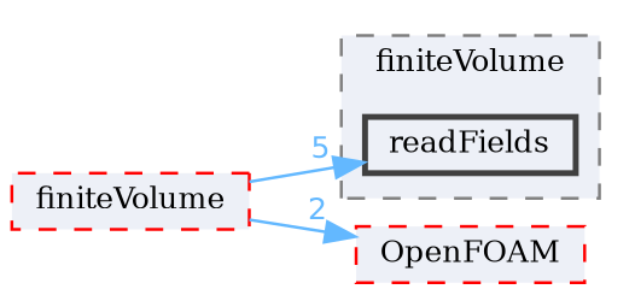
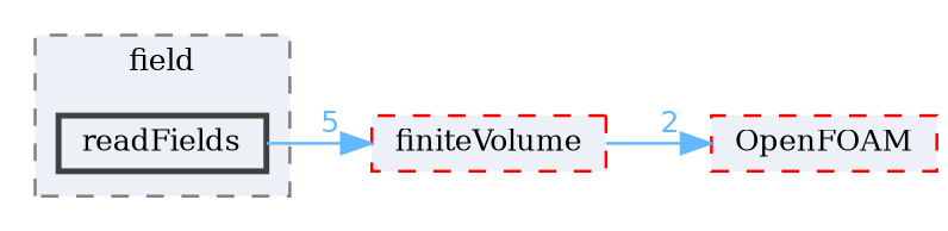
  digraph {
    compound=true
    fontname="DejaVu Serif"
    rankdir=LR
    node [color=red fillcolor="#edf0f7" fontname="DejaVu Serif" fontsize=10 shape=box style="filled,dashed"]
    edge [color=steelblue1 fontcolor=steelblue1 fontname="DejaVu Serif" fontsize=10 labeldistance=1.5 labelfontname=Helvetica labelfontsize=10]
    n1 [color=grey25 height=0.2 label=readFields style="filled,bold" width=0.4]
    n2 [height=0.2 label=finiteVolume width=0.4]
    n3 [height=0.2 label=OpenFOAM width=0.4]
    subgraph cluster_1 {
      bgcolor="#edf0f7"
      fontsize=10
-     label=finiteVolume
+     label=field
      pencolor=grey50
      style="filled,dashed"
      n1
    }
-   n2 -> n1 [headlabel=5]
+   n1 -> n2 [headlabel=5]
    n2 -> n3 [headlabel=2]
  }
